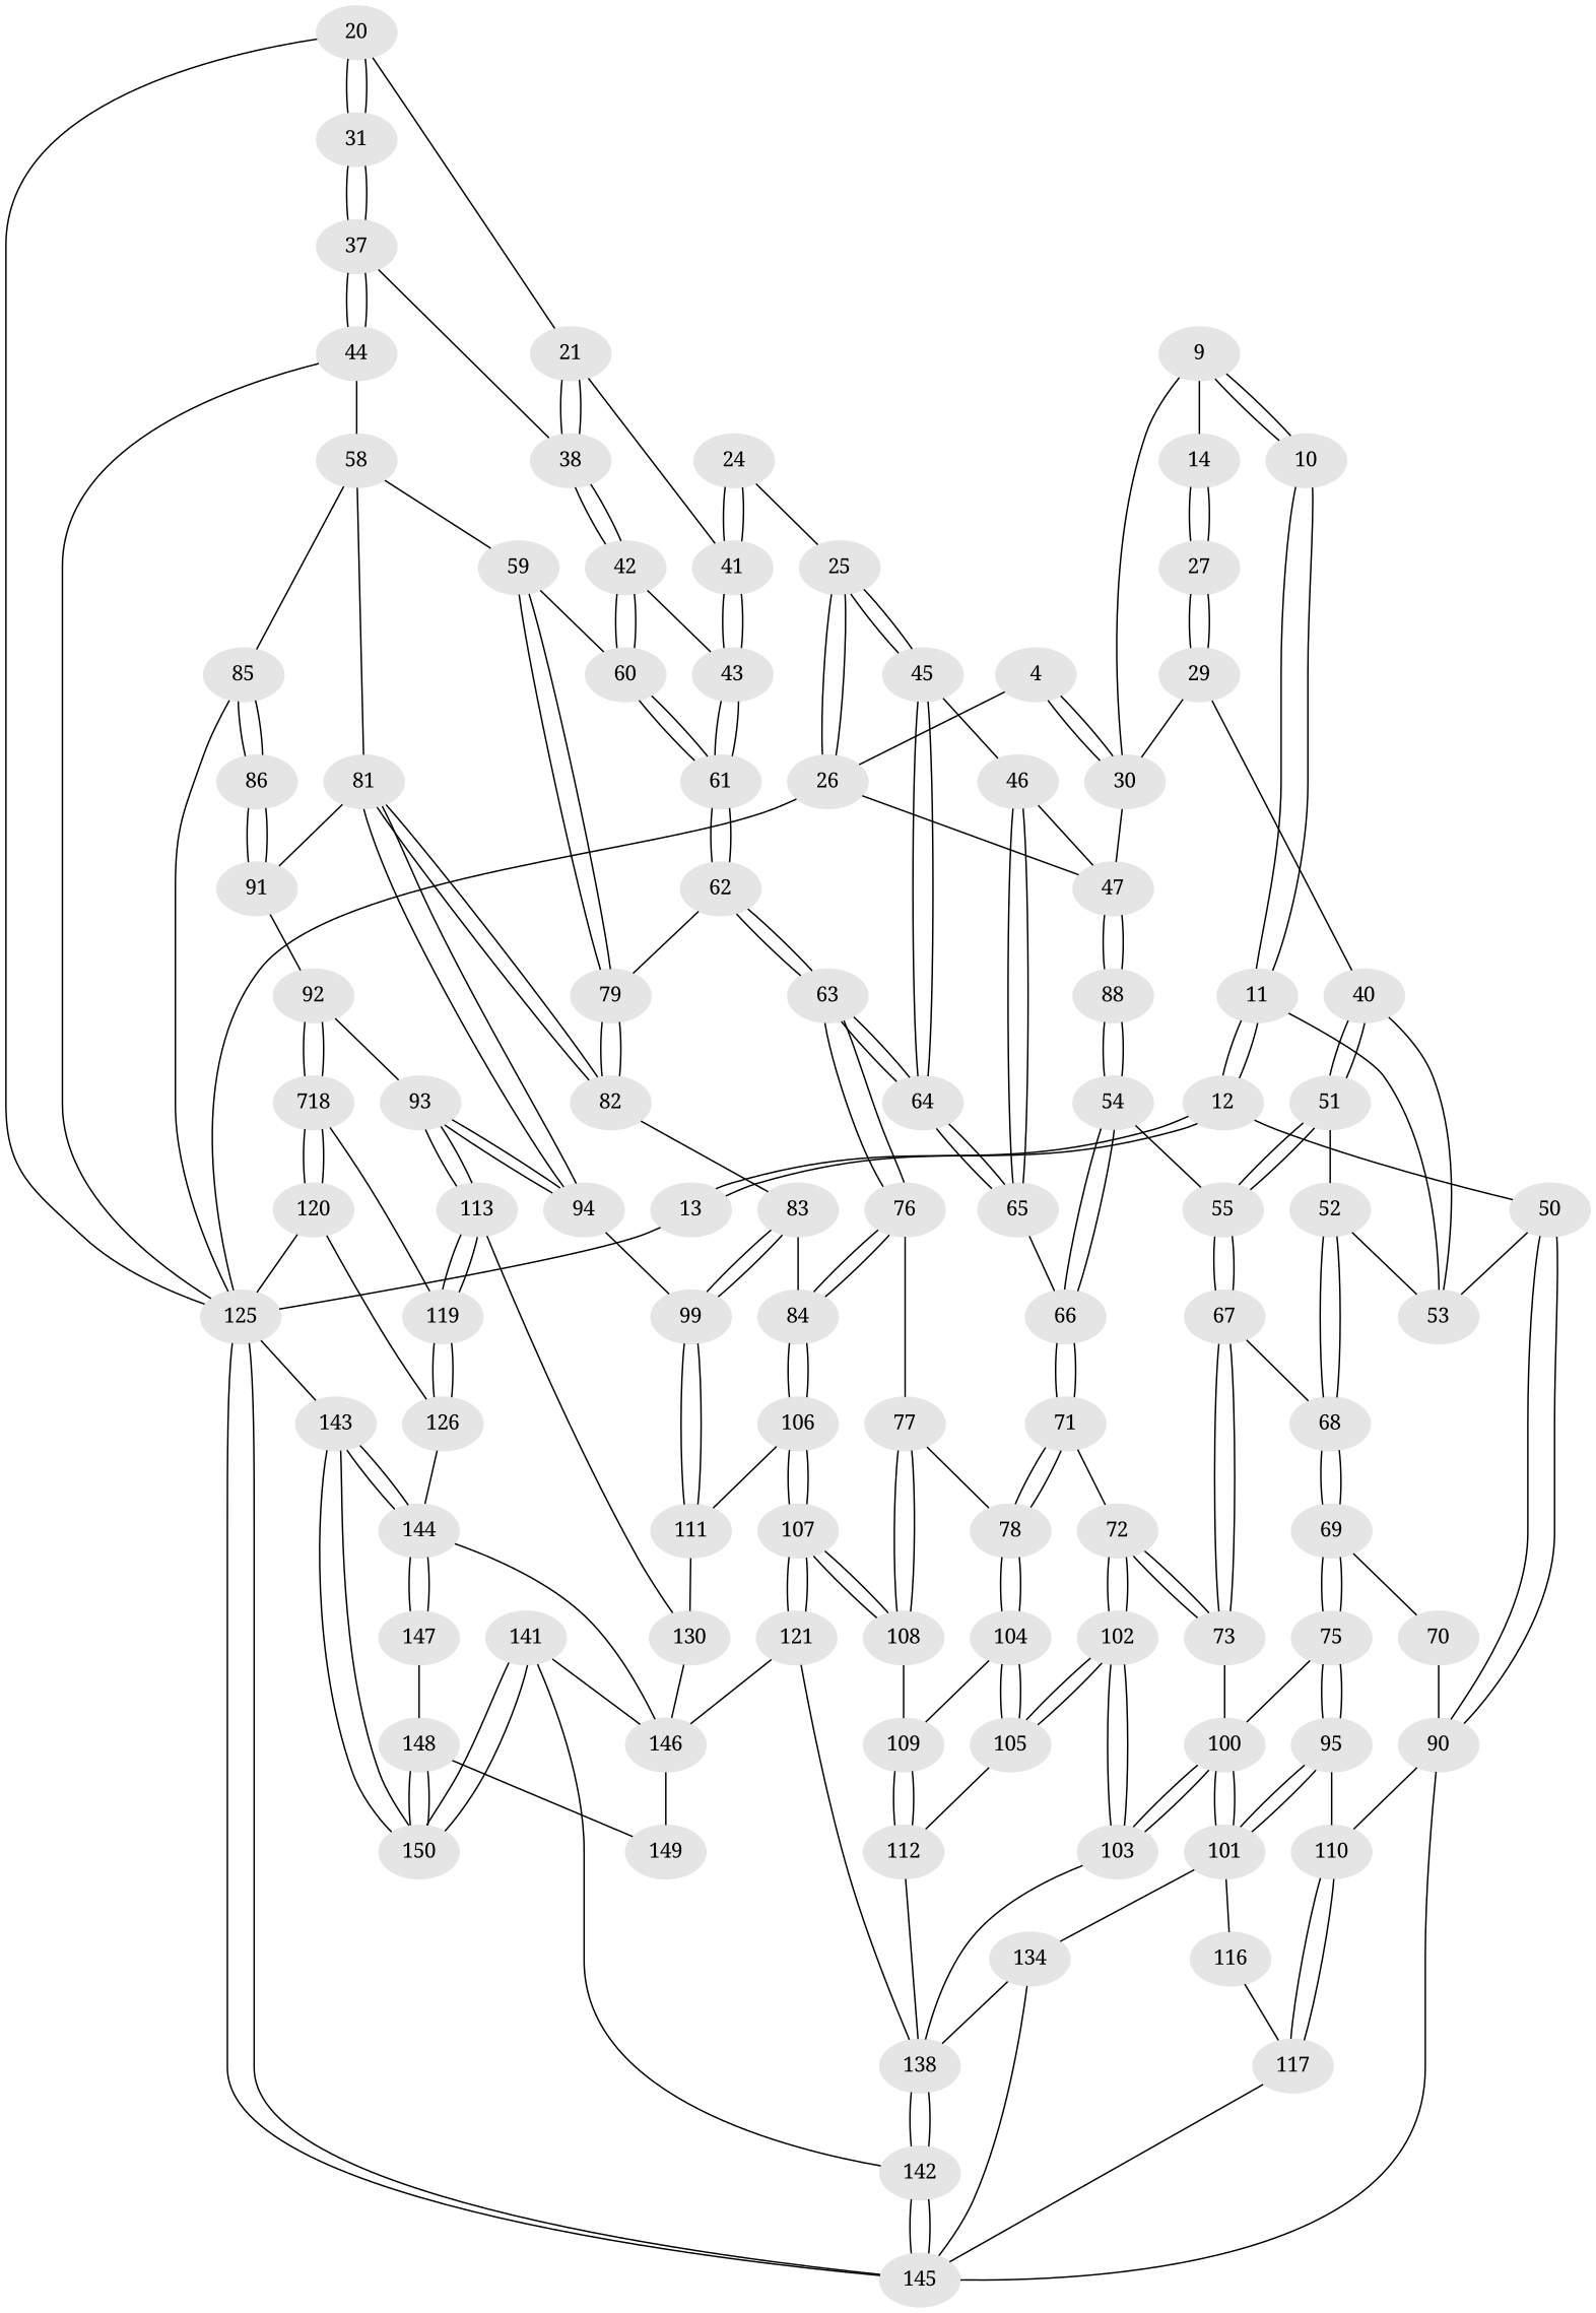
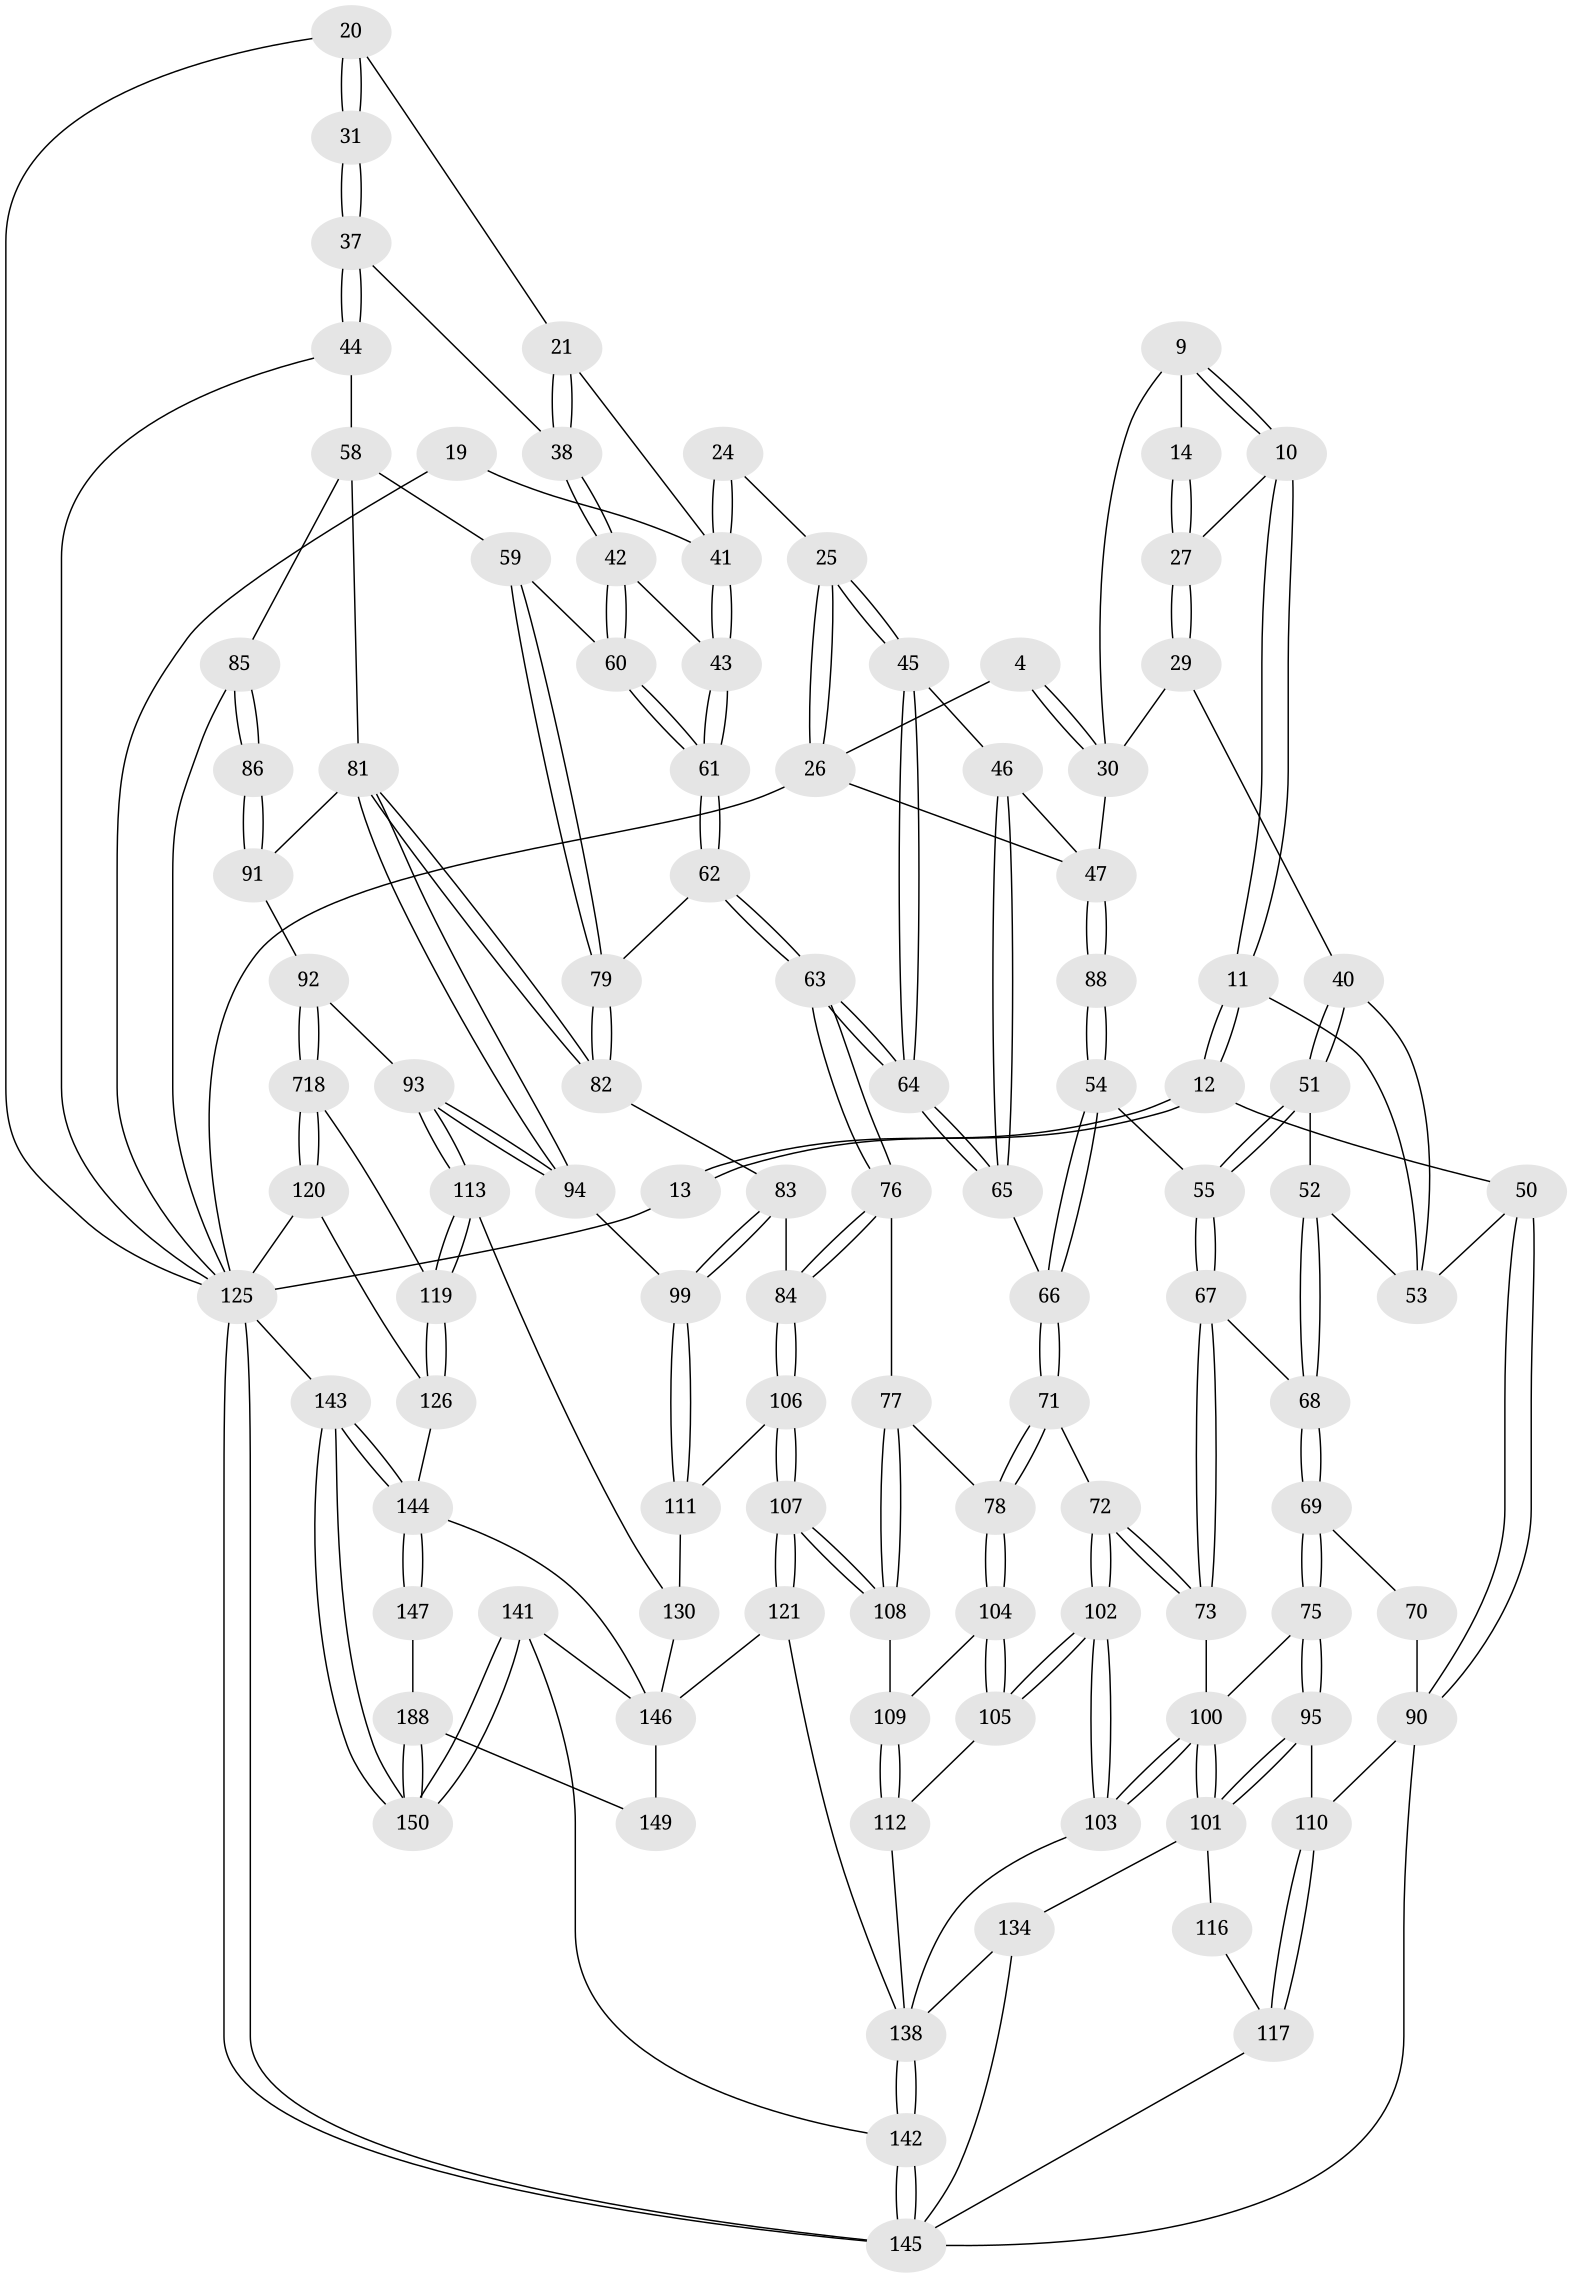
  graph {
    fontname="Noto Serif"
    node [color=gray90 fontname="Noto Serif" style=filled]
    edge [fontname="Noto Serif"]
    26 [super="+5"]
    4
    30 [super="+28+3"]
    125 [super="+98+16"]
    47 [super="+33+39"]
    9 [super="+1+2"]
    10
    14
    11
    27
    12
    53 [super="+49"]
    29
    13 [super="+8"]
    50
    90 [super="+89+88"]
    145 [super="+139+132+124"]
    143
+   19
    41 [super="+22+23"]
    43
    20 [super="+18"]
    21
    31
    38
    37
    42
    24
    25
    45
    46
    64
    n33 [label=88]
    40 [super="+34"]
    51
    44
    58 [super="+57"]
    60
    52
    55
    61
    62
    59
    81 [super="+80"]
    85
    65
    66
    54
    110 [super="+96"]
    68
    67
    69
    71
    73
    70
    79
    82
    91 [super="+87"]
    94
    86
    63
    76
    77
    84
    72
    78
    100 [super="+74"]
    75
    95
    102
    104
    103
    105
    101
    108
    106
    109
    83
    92
    99
    111
    107
    117
    93
    n85 [label=718]
    113
    119
    120
    130 [super="+114+115"]
    116
    134 [super="+131"]
    138 [super="+133+122"]
    112
    142
    121
    146 [super="+129+140"]
    126
    144 [super="+127+128"]
    149
    150
    147
    141
-   148
+   148 [label=188]
    26 -- 125
    26 -- 47
    4 -- 26
    4 -- 30 [weight=2]
    4 -- 30
    30 -- 47
    125 -- 145 [weight=2]
    125 -- 145
    125 -- 143
    47 -- n33 [weight=2]
    47 -- n33
    9 -- 30
    9 -- 10
    9 -- 10
    9 -- 14 [weight=2]
    10 -- 11
    10 -- 11
+   10 -- 27
    14 -- 27
    14 -- 27
    11 -- 12
    11 -- 12
    11 -- 53
    27 -- 29
    27 -- 29
    12 -- 13
    12 -- 13
    12 -- 50
    29 -- 30
    29 -- 40
    13 -- 125 [weight=3]
    50 -- 53
    50 -- 90
    50 -- 90
    90 -- 145
    90 -- 110 [weight=2]
    143 -- 144
    143 -- 144
    143 -- 150
    143 -- 150
+   19 -- 125
+   19 -- 41
    41 -- 43
    41 -- 43
    43 -- 61
    43 -- 61
    20 -- 125
    20 -- 21
    20 -- 31 [weight=2]
    20 -- 31
    21 -- 41
    21 -- 38
    21 -- 38
    31 -- 37
    31 -- 37
    38 -- 42
    38 -- 42
    37 -- 38
    37 -- 44
    37 -- 44
    42 -- 43
    42 -- 60
    42 -- 60
    24 -- 41 [weight=2]
    24 -- 41
    24 -- 25
    25 -- 26
    25 -- 26
    25 -- 45
    25 -- 45
    45 -- 46
    45 -- 64
    45 -- 64
    46 -- 47
    46 -- 65
    46 -- 65
    64 -- 65
    64 -- 65
    n33 -- 54
    n33 -- 54
    40 -- 53
    40 -- 51
    40 -- 51
    51 -- 52
    51 -- 55
    51 -- 55
    44 -- 125
    44 -- 58
    58 -- 59
    58 -- 81
    58 -- 85
    60 -- 61
    60 -- 61
    52 -- 53
    52 -- 68
    52 -- 68
    55 -- 67
    55 -- 67
    61 -- 62
    61 -- 62
    62 -- 79
    62 -- 63
    62 -- 63
    59 -- 60
    59 -- 79
    59 -- 79
    81 -- 82
    81 -- 82
    81 -- 91
    81 -- 94
    81 -- 94
    85 -- 125
    85 -- 86
    85 -- 86
    65 -- 66
    66 -- 71
    66 -- 71
    54 -- 55
    54 -- 66
    54 -- 66
    110 -- 117
    110 -- 117
    68 -- 69
    68 -- 69
    67 -- 68
    67 -- 73
    67 -- 73
    69 -- 70
    69 -- 75
    69 -- 75
    71 -- 72
    71 -- 78
    71 -- 78
    73 -- 100
    70 -- 90
    79 -- 82
    79 -- 82
    82 -- 83
    91 -- 92
    94 -- 99
    86 -- 91 [weight=2]
    86 -- 91
    63 -- 64
    63 -- 64
    63 -- 76
    63 -- 76
    76 -- 77
    76 -- 84
    76 -- 84
    77 -- 78
    77 -- 108
    77 -- 108
    84 -- 106
    84 -- 106
    72 -- 73
    72 -- 73
    72 -- 102
    72 -- 102
    78 -- 104
    78 -- 104
    100 -- 103
    100 -- 103
    100 -- 101
    100 -- 101
    75 -- 100
    75 -- 95
    75 -- 95
    95 -- 110
    95 -- 101
    95 -- 101
    102 -- 103
    102 -- 103
    102 -- 105
    102 -- 105
    104 -- 105
    104 -- 105
    104 -- 109
    103 -- 138
    105 -- 112
    101 -- 116
    101 -- 134
    108 -- 109
    106 -- 111
    106 -- 107
    106 -- 107
    109 -- 112
    109 -- 112
    83 -- 84
    83 -- 99
    83 -- 99
    92 -- 93
    92 -- n85
    92 -- n85
    99 -- 111
    99 -- 111
    111 -- 130
    107 -- 108
    107 -- 108
    107 -- 121
    107 -- 121
    117 -- 145
    93 -- 94
    93 -- 94
    93 -- 113
    93 -- 113
    n85 -- 119
    n85 -- 120
    n85 -- 120
    113 -- 119
    113 -- 119
    113 -- 130
    119 -- 126
    119 -- 126
    120 -- 125
    120 -- 126
    130 -- 146
    116 -- 117
    134 -- 145 [weight=2]
    134 -- 138
    138 -- 142
    138 -- 142
    112 -- 138
    142 -- 145
    142 -- 145
    121 -- 138
    121 -- 146
    146 -- 149 [weight=2]
    126 -- 144
    144 -- 146
    144 -- 147 [weight=2]
    144 -- 147
    147 -- 148
    141 -- 142
    141 -- 146
    141 -- 150
    141 -- 150
    148 -- 149
    148 -- 150
    148 -- 150
  }
